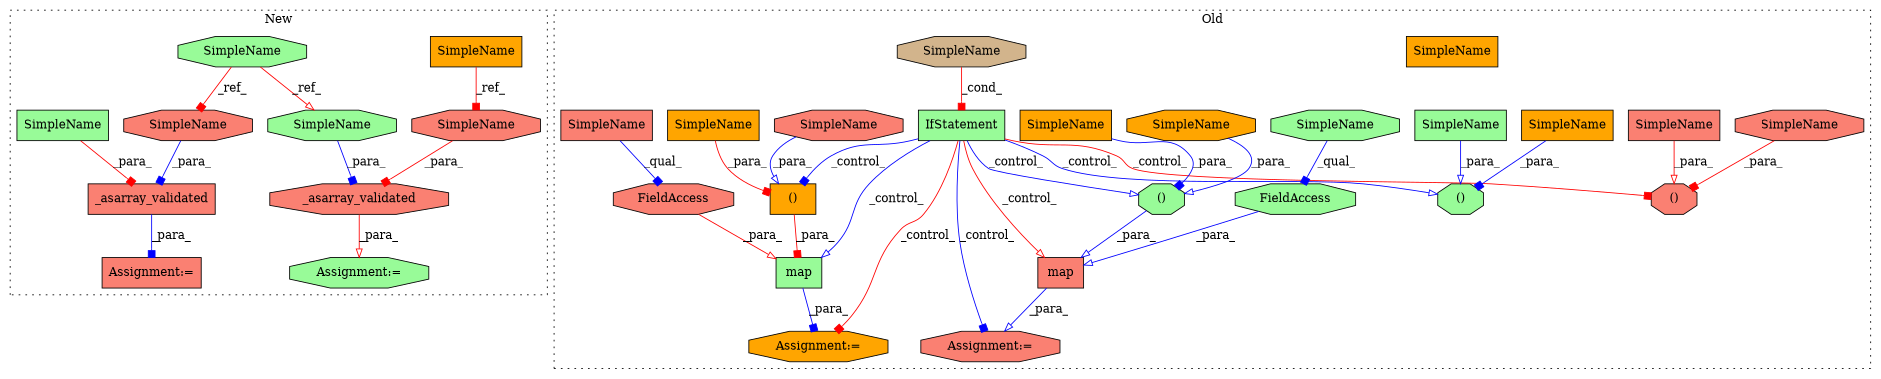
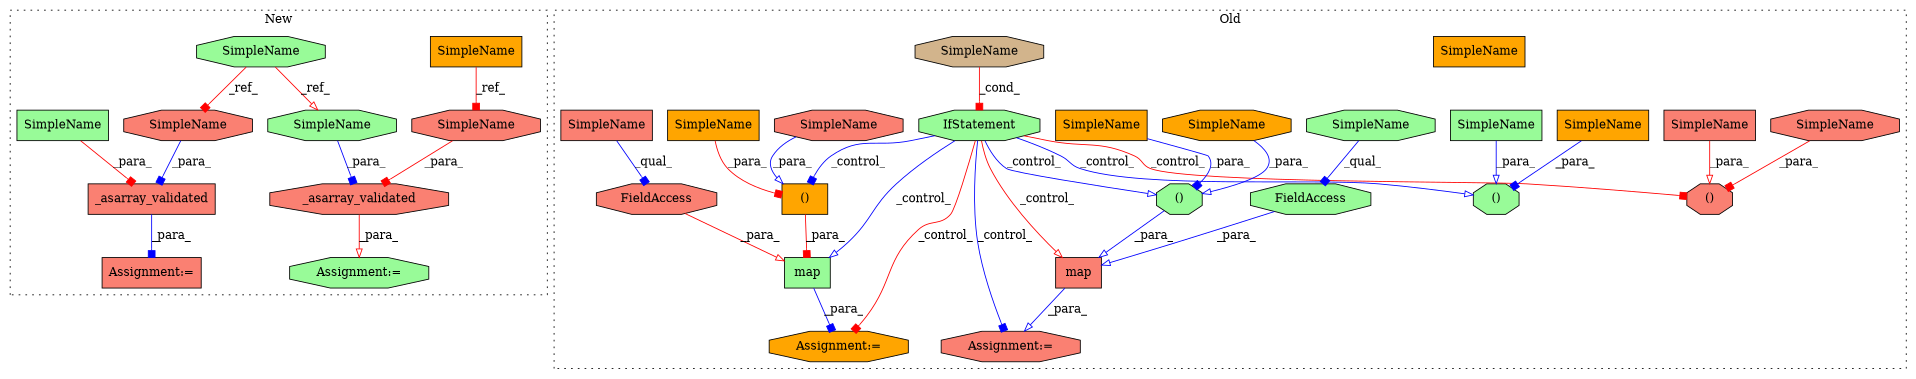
  digraph {
    node [a=42 l=2 s=3920 shape=octagon style=filled fillcolor=salmon]
    edge [color=blue arrowhead=box]
    n1 [a=32 l="19,1" label=_asarray_validated s="3548,3582" shape=box]
    n2 [l=12 label=SimpleName s=3339 fillcolor=palegreen]
    n3 [a=32 l="19,1" label=_asarray_validated s="3592,3625"]
    n4 [a=7 l=1 label="Assignment:=" s=3547 shape=box]
    n5 [a=7 l=1 label="Assignment:=" s=3591 fillcolor=palegreen]
    n6 [l=1 label=SimpleName s=3282 shape=box fillcolor=orange]
    n7 [l=1 label=SimpleName s=3611]
    n8 [l=12 label=SimpleName s=3613 fillcolor=palegreen]
    n9 [l=12 label=SimpleName s=3570]
    n10 [label=SimpleName s=3567 shape=box fillcolor=palegreen]
    n11 [a=32 l="4,2" label=map s="3838,3889" shape=box fillcolor=palegreen]
    n12 [a=106 l=17 label="()" fillcolor=palegreen]
    n13 [a=22 l=23 label=FieldAccess s=3842]
    n14 [a=106 l=16 label="()" s=3873 shape=box fillcolor=orange]
    n15 [a=22 l=13 label=FieldAccess s=3943 fillcolor=palegreen]
    n16 [a=106 l=16 label="()" s=3964 fillcolor=palegreen]
-   n17 [a=25 l="4,2" label=IfStatement s="3786,3802" shape=box fillcolor=palegreen]
+   n17 [a=25 l="4,2" label=IfStatement s="3786,3802" fillcolor=palegreen]
    n18 [a=106 l=17 label="()" s=3819]
    n19 [l=12 label=SimpleName s=3790 shape=box fillcolor=orange]
    n20 [a=7 label="Assignment:=" s=3836 fillcolor=orange]
    n21 [a=7 label="Assignment:=" s=3937]
    n22 [a=32 l="4,2" label=map s="3939,3980" shape=box]
    n23 [label=SimpleName s=3873]
    n24 [label=SimpleName s=3964 fillcolor=orange]
    n25 [l=5 label=SimpleName s=3842 shape=box]
    n26 [l=5 label=SimpleName s=3943 fillcolor=palegreen]
    n27 [label=SimpleName shape=box fillcolor=palegreen]
    n28 [label=SimpleName s=3819]
    n29 [label=SimpleName s=3834 shape=box]
    n30 [label=SimpleName s=3935 shape=box fillcolor=orange]
    n31 [l=1 label=SimpleName s=3979 shape=box fillcolor=orange]
    n32 [l=1 label=SimpleName s=3888 shape=box fillcolor=orange]
    n33 [l=12 label=SimpleName s=3790 fillcolor=tan]
    subgraph cluster_1 {
      label=New
      style=dotted
      n1
      n2
      n3
      n4
      n5
      n6
      n7
      n8
      n9
      n10
    }
    subgraph cluster_2 {
      label=Old
      style=dotted
      n11
      n12
      n13
      n14
      n15
      n16
      n17
      n18
      n19
      n20
      n21
      n22
      n23
      n24
      n25
      n26
      n27
      n28
      n29
      n30
      n31
      n32
      n33
    }
    n1 -> n4 [label=_para_]
    n2 -> n8 [label=_ref_ color=red arrowhead=onormal]
    n2 -> n9 [label=_ref_ color=red]
    n3 -> n5 [label=_para_ color=red arrowhead=onormal]
    n6 -> n7 [label=_ref_ color=red]
    n7 -> n3 [label=_para_ color=red]
    n8 -> n3 [label=_para_]
    n9 -> n1 [label=_para_]
    n10 -> n1 [label=_para_ color=red]
    n11 -> n20 [label=_para_]
    n13 -> n11 [label=_para_ color=red arrowhead=onormal]
    n14 -> n11 [label=_para_ color=red]
    n15 -> n22 [label=_para_ arrowhead=onormal]
    n16 -> n22 [label=_para_ arrowhead=onormal]
    n17 -> n11 [label=_control_ arrowhead=onormal]
    n17 -> n12 [label=_control_ arrowhead=onormal]
    n17 -> n14 [label=_control_]
    n17 -> n16 [label=_control_ arrowhead=onormal]
    n17 -> n18 [label=_control_ color=red]
    n17 -> n20 [label=_control_ color=red]
    n17 -> n21 [label=_control_]
    n17 -> n22 [label=_control_ color=red arrowhead=onormal]
    n22 -> n21 [label=_para_ arrowhead=onormal]
    n23 -> n14 [label=_para_ arrowhead=onormal]
    n24 -> n16 [label=_para_ arrowhead=onormal]
    n25 -> n13 [label=_qual_]
    n26 -> n15 [label=_qual_]
    n27 -> n12 [label=_para_ arrowhead=onormal]
    n28 -> n18 [label=_para_ color=red]
    n29 -> n18 [label=_para_ color=red arrowhead=onormal]
    n30 -> n12 [label=_para_]
    n31 -> n16 [label=_para_]
    n32 -> n14 [label=_para_ color=red]
    n33 -> n17 [label=_cond_ color=red]
  }
